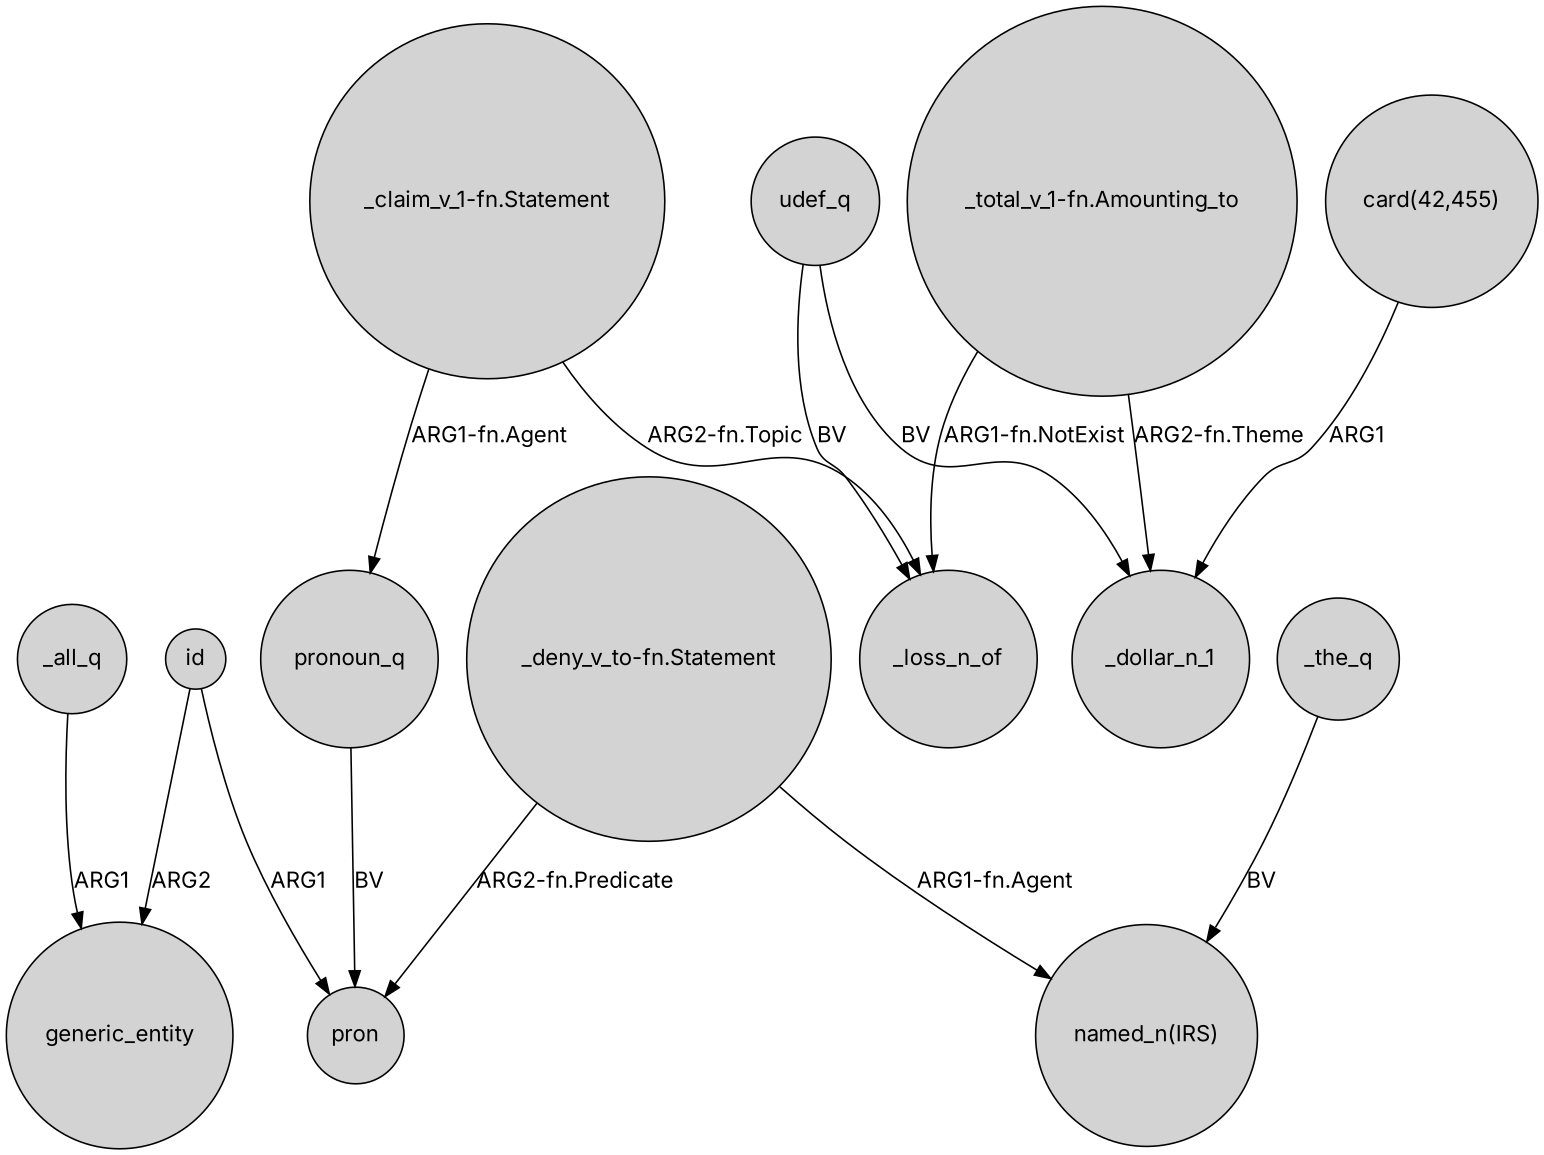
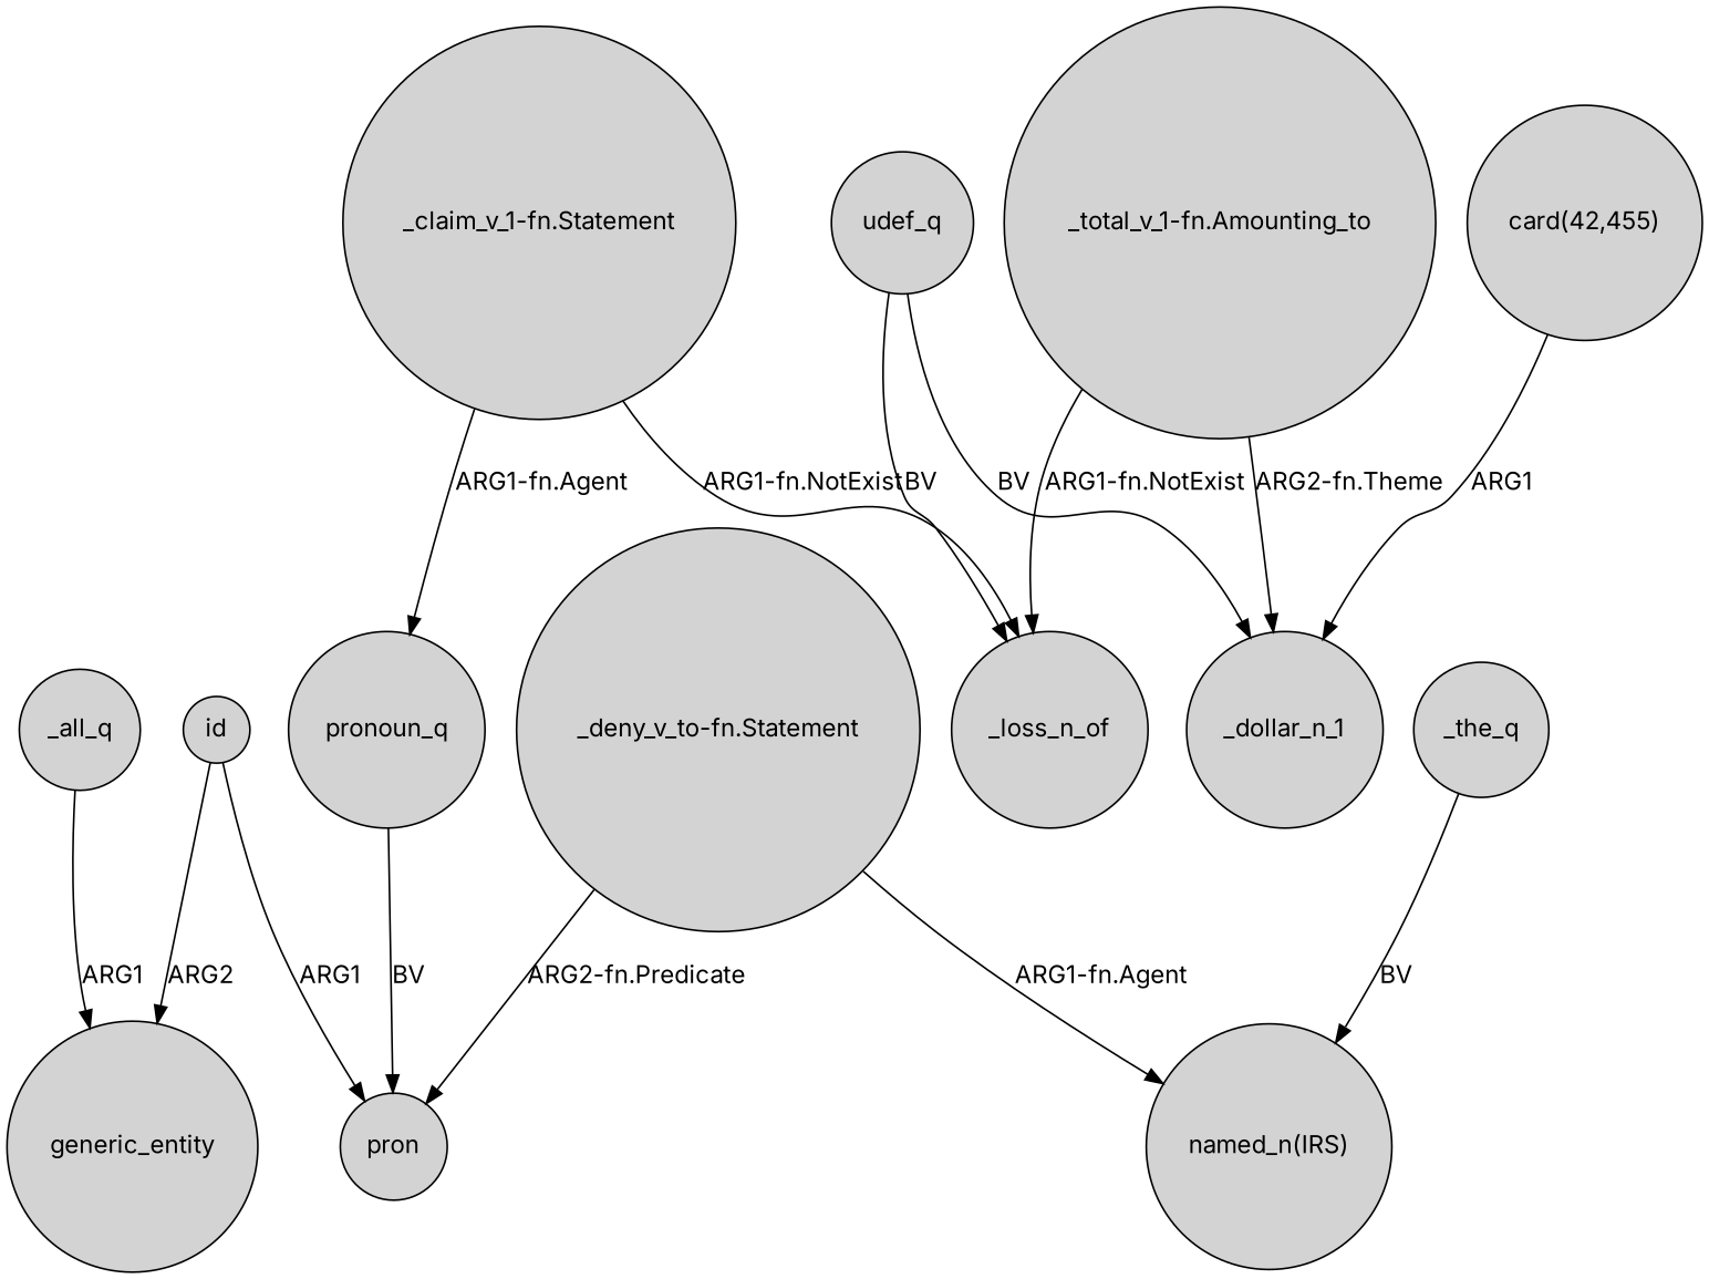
  digraph {
    fontname=Inter
    node [fontname=Inter shape=circle style=filled]
    edge [fontname=Inter]
    id
    pron
    generic_entity
    "card(42,455)"
    _dollar_n_1
    "_deny_v_to-fn.Statement"
    "named_n(IRS)"
    _the_q
    udef_q
    _loss_n_of
    "_claim_v_1-fn.Statement"
    pronoun_q
    "_total_v_1-fn.Amounting_to"
    _all_q
    id -> pron [label=ARG1]
    id -> generic_entity [label=ARG2]
    "card(42,455)" -> _dollar_n_1 [label=ARG1]
    "_deny_v_to-fn.Statement" -> pron [label="ARG2-fn.Predicate"]
    "_deny_v_to-fn.Statement" -> "named_n(IRS)" [label="ARG1-fn.Agent"]
    _the_q -> "named_n(IRS)" [label=BV]
    udef_q -> _dollar_n_1 [label=BV]
    udef_q -> _loss_n_of [label=BV]
-   "_claim_v_1-fn.Statement" -> _loss_n_of [label="ARG2-fn.Topic"]
+   "_claim_v_1-fn.Statement" -> _loss_n_of [label="ARG1-fn.NotExist"]
    "_claim_v_1-fn.Statement" -> pronoun_q [label="ARG1-fn.Agent"]
    pronoun_q -> pron [label=BV]
    "_total_v_1-fn.Amounting_to" -> _dollar_n_1 [label="ARG2-fn.Theme"]
    "_total_v_1-fn.Amounting_to" -> _loss_n_of [label="ARG1-fn.NotExist"]
    _all_q -> generic_entity [label=ARG1]
  }
